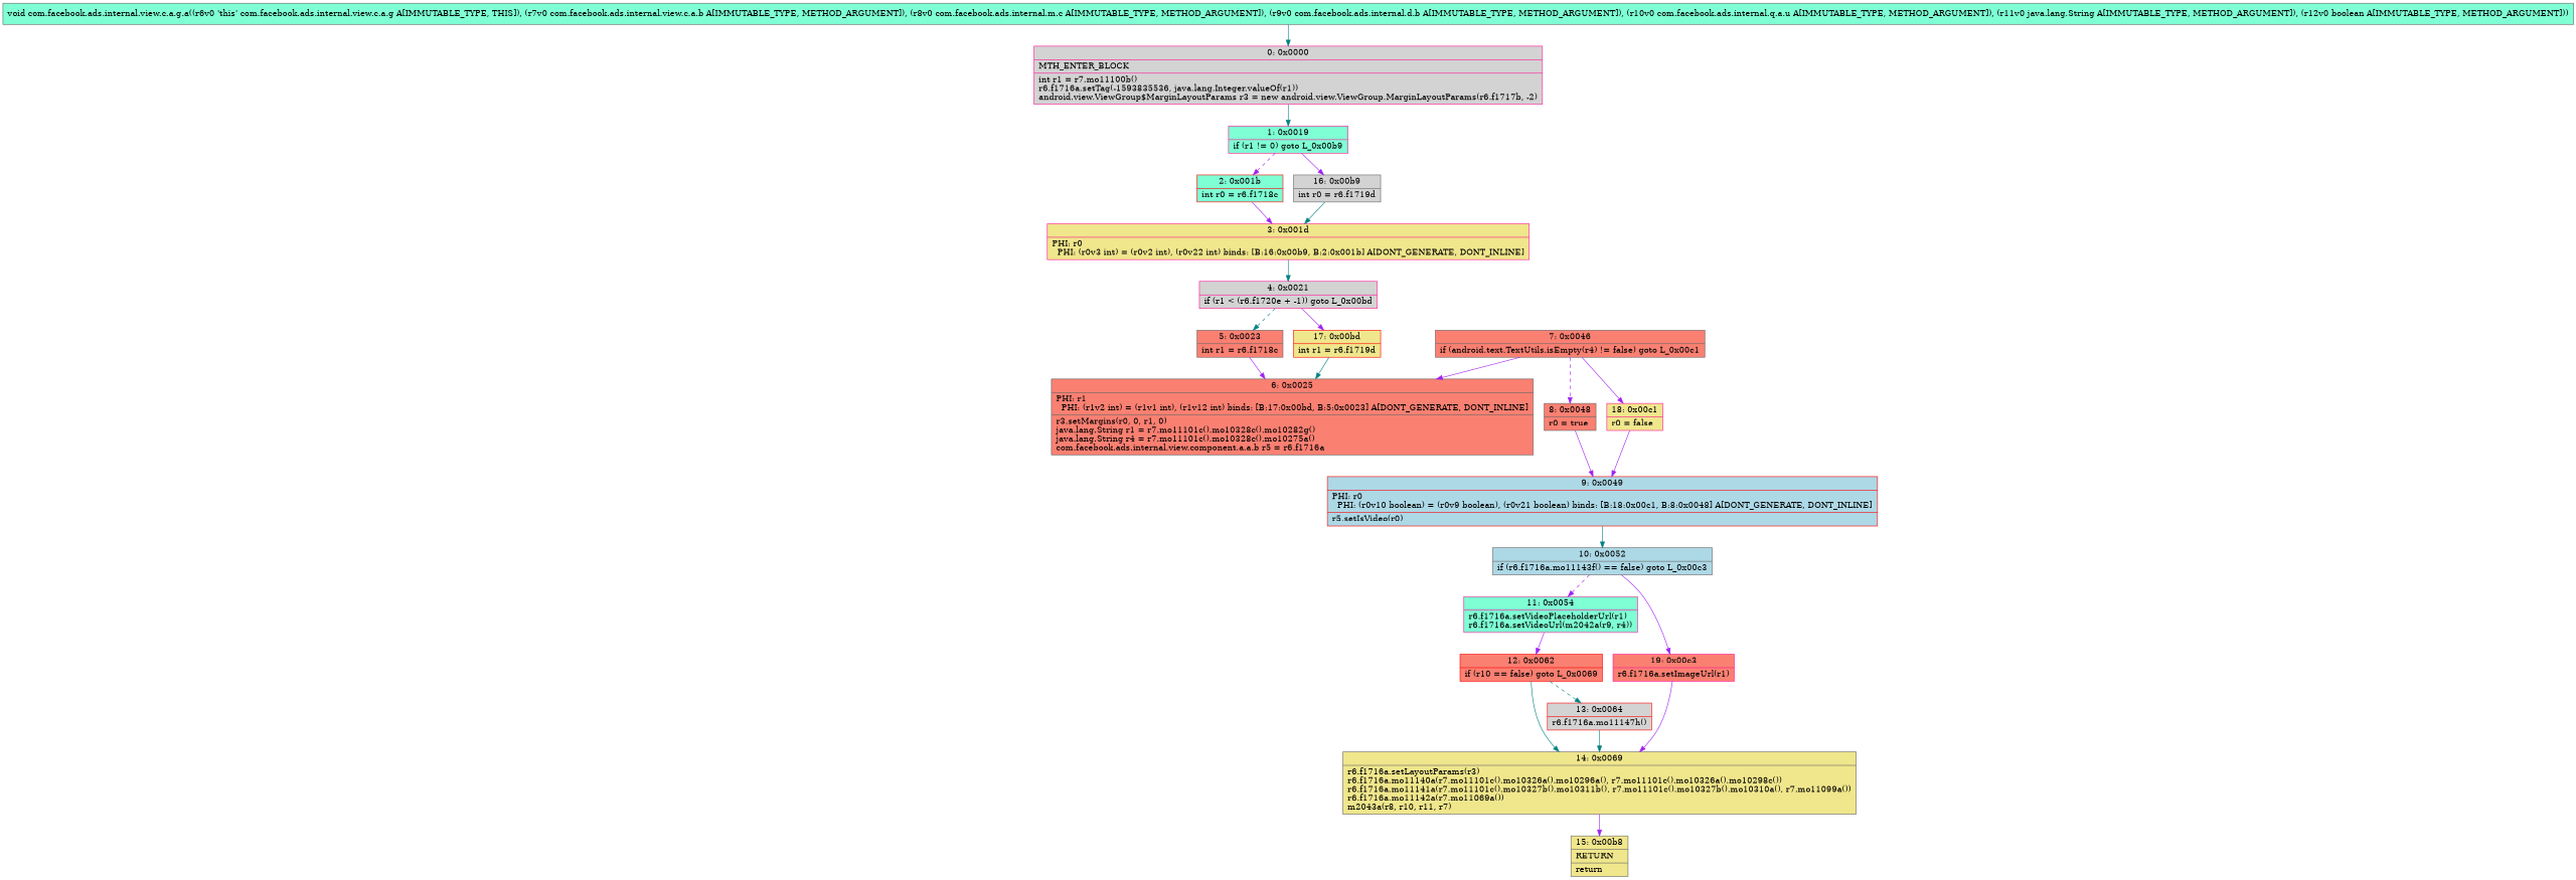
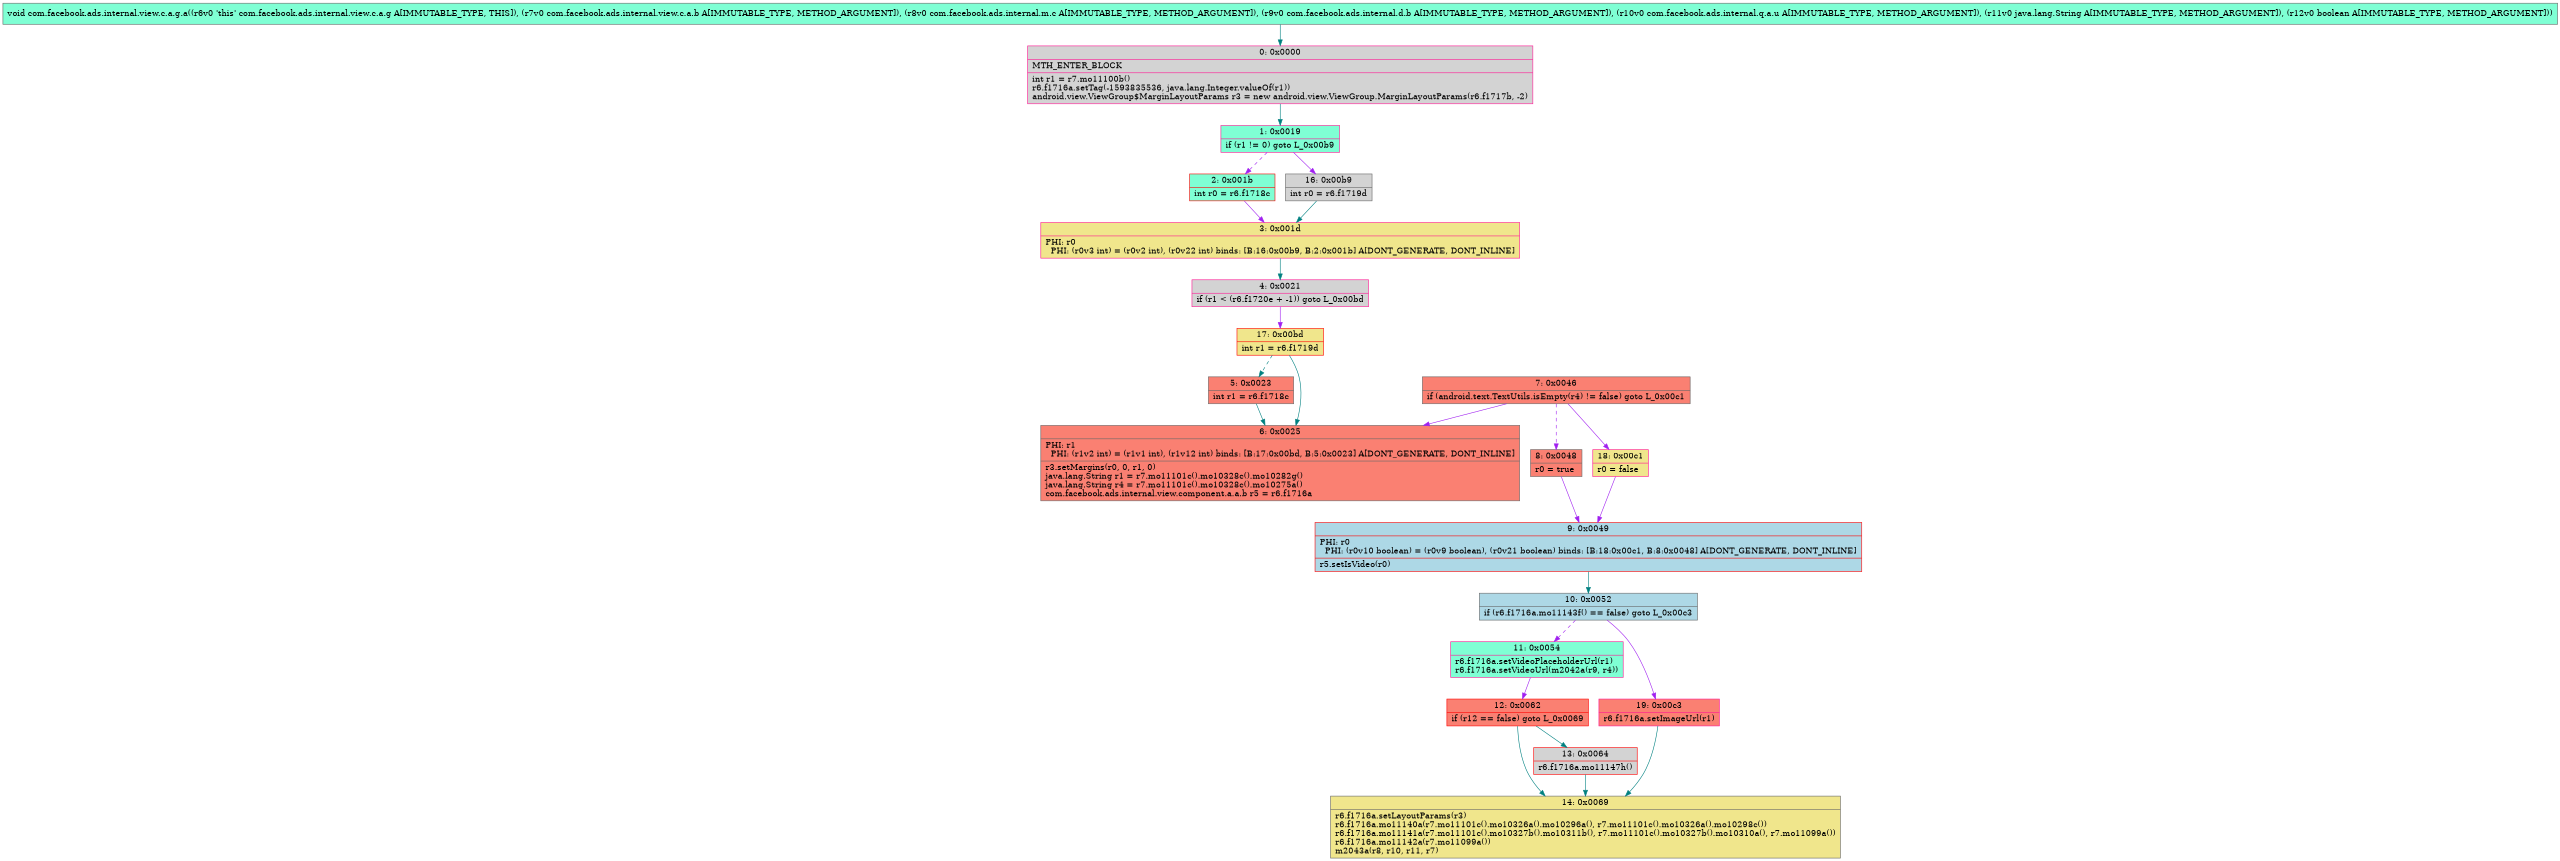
  digraph {
    node [color=gray40 fillcolor=salmon shape=record style=filled]
    edge [color=purple]
    n1 [color=deeppink fillcolor=lightgrey label="{0\:\ 0x0000|MTH_ENTER_BLOCK\l|int r1 = r7.mo11100b()\lr6.f1716a.setTag(\-1593835536, java.lang.Integer.valueOf(r1))\landroid.view.ViewGroup$MarginLayoutParams r3 = new android.view.ViewGroup.MarginLayoutParams(r6.f1717b, \-2)\l}"]
    n2 [color=deeppink fillcolor=aquamarine label="{1\:\ 0x0019|if (r1 != 0) goto L_0x00b9\l}"]
    n3 [color=red fillcolor=aquamarine label="{2\:\ 0x001b|int r0 = r6.f1718c\l}"]
    n4 [fillcolor=lightgrey label="{16\:\ 0x00b9|int r0 = r6.f1719d\l}"]
    n5 [color=deeppink fillcolor=khaki label="{3\:\ 0x001d|PHI: r0 \l  PHI: (r0v3 int) = (r0v2 int), (r0v22 int) binds: [B:16:0x00b9, B:2:0x001b] A[DONT_GENERATE, DONT_INLINE]\l}"]
    n6 [color=deeppink fillcolor=lightgrey label="{4\:\ 0x0021|if (r1 \< (r6.f1720e + \-1)) goto L_0x00bd\l}"]
    n7 [label="{5\:\ 0x0023|int r1 = r6.f1718c\l}"]
    n8 [color=red fillcolor=khaki label="{17\:\ 0x00bd|int r1 = r6.f1719d\l}"]
    n9 [label="{6\:\ 0x0025|PHI: r1 \l  PHI: (r1v2 int) = (r1v1 int), (r1v12 int) binds: [B:17:0x00bd, B:5:0x0023] A[DONT_GENERATE, DONT_INLINE]\l|r3.setMargins(r0, 0, r1, 0)\ljava.lang.String r1 = r7.mo11101c().mo10328c().mo10282g()\ljava.lang.String r4 = r7.mo11101c().mo10328c().mo10275a()\lcom.facebook.ads.internal.view.component.a.a.b r5 = r6.f1716a\l}"]
    n10 [label="{7\:\ 0x0046|if (android.text.TextUtils.isEmpty(r4) != false) goto L_0x00c1\l}"]
    n11 [label="{8\:\ 0x0048|r0 = true\l}"]
    n12 [color=deeppink fillcolor=khaki label="{18\:\ 0x00c1|r0 = false\l}"]
    n13 [color=red fillcolor=lightblue label="{9\:\ 0x0049|PHI: r0 \l  PHI: (r0v10 boolean) = (r0v9 boolean), (r0v21 boolean) binds: [B:18:0x00c1, B:8:0x0048] A[DONT_GENERATE, DONT_INLINE]\l|r5.setIsVideo(r0)\l}"]
    n14 [fillcolor=lightblue label="{10\:\ 0x0052|if (r6.f1716a.mo11143f() == false) goto L_0x00c3\l}"]
    n15 [color=deeppink fillcolor=aquamarine label="{11\:\ 0x0054|r6.f1716a.setVideoPlaceholderUrl(r1)\lr6.f1716a.setVideoUrl(m2042a(r9, r4))\l}"]
    n16 [color=deeppink label="{19\:\ 0x00c3|r6.f1716a.setImageUrl(r1)\l}"]
-   n17 [color=red label="{12\:\ 0x0062|if (r10 == false) goto L_0x0069\l}"]
-   n18 [fillcolor=khaki label="{14\:\ 0x0069|r6.f1716a.setLayoutParams(r3)\lr6.f1716a.mo11140a(r7.mo11101c().mo10326a().mo10296a(), r7.mo11101c().mo10326a().mo10298c())\lr6.f1716a.mo11141a(r7.mo11101c().mo10327b().mo10311b(), r7.mo11101c().mo10327b().mo10310a(), r7.mo11099a())\lr6.f1716a.mo11142a(r7.mo11069a())\lm2043a(r8, r10, r11, r7)\l}"]
+   n17 [color=red label="{12\:\ 0x0062|if (r12 == false) goto L_0x0069\l}"]
+   n18 [fillcolor=khaki label="{14\:\ 0x0069|r6.f1716a.setLayoutParams(r3)\lr6.f1716a.mo11140a(r7.mo11101c().mo10326a().mo10296a(), r7.mo11101c().mo10326a().mo10298c())\lr6.f1716a.mo11141a(r7.mo11101c().mo10327b().mo10311b(), r7.mo11101c().mo10327b().mo10310a(), r7.mo11099a())\lr6.f1716a.mo11142a(r7.mo11099a())\lm2043a(r8, r10, r11, r7)\l}"]
    n19 [color=red fillcolor=lightgrey label="{13\:\ 0x0064|r6.f1716a.mo11147h()\l}"]
-   n20 [fillcolor=khaki label="{15\:\ 0x00b8|RETURN\l|return\l}"]
    n21 [fillcolor=aquamarine label="{void com.facebook.ads.internal.view.c.a.g.a((r6v0 'this' com.facebook.ads.internal.view.c.a.g A[IMMUTABLE_TYPE, THIS]), (r7v0 com.facebook.ads.internal.view.c.a.b A[IMMUTABLE_TYPE, METHOD_ARGUMENT]), (r8v0 com.facebook.ads.internal.m.c A[IMMUTABLE_TYPE, METHOD_ARGUMENT]), (r9v0 com.facebook.ads.internal.d.b A[IMMUTABLE_TYPE, METHOD_ARGUMENT]), (r10v0 com.facebook.ads.internal.q.a.u A[IMMUTABLE_TYPE, METHOD_ARGUMENT]), (r11v0 java.lang.String A[IMMUTABLE_TYPE, METHOD_ARGUMENT]), (r12v0 boolean A[IMMUTABLE_TYPE, METHOD_ARGUMENT])) }"]
    n1 -> n2 [color=teal]
    n2 -> n3 [style=dashed]
    n2 -> n4
    n3 -> n5
    n4 -> n5 [color=teal]
    n5 -> n6 [color=teal]
-   n6 -> n7 [color=teal style=dashed]
+   n8 -> n7 [color=teal style=dashed]
    n6 -> n8
-   n7 -> n9
+   n7 -> n9 [color=teal]
    n8 -> n9 [color=teal]
    n10 -> n9
    n10 -> n11 [style=dashed]
    n10 -> n12
    n11 -> n13
    n12 -> n13
    n13 -> n14 [color=teal]
    n14 -> n15 [style=dashed]
    n14 -> n16
    n15 -> n17
-   n16 -> n18
+   n16 -> n18 [color=teal]
    n17 -> n18 [color=teal]
-   n17 -> n19 [color=teal style=dashed]
-   n18 -> n20
+   n17 -> n19 [color=teal style=solid]
    n19 -> n18 [color=teal]
    n21 -> n1 [color=teal]
  }
